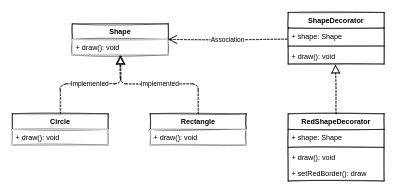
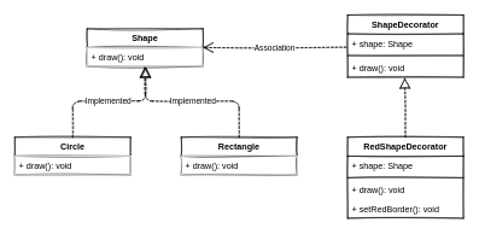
  <mxCell id="0" />
  <mxCell id="1" parent="0" />
  <mxCell id="2" value="Shape&#10;" style="swimlane;fontStyle=1;align=center;verticalAlign=top;childLayout=stackLayout;horizontal=1;startSize=26;horizontalStack=0;resizeParent=1;resizeParentMax=0;resizeLast=0;collapsible=1;marginBottom=0;sketch=1;" parent="1" vertex="1"><mxGeometry x="120" y="39" width="160" height="52" as="geometry" /></mxCell>
  <mxCell id="3" value="+ draw(): void" style="text;align=left;verticalAlign=top;spacingLeft=4;spacingRight=4;overflow=hidden;rotatable=0;points=[[0,0.5],[1,0.5]];portConstraint=eastwest;strokeColor=#f0f0f0;sketch=1;" parent="2" vertex="1"><mxGeometry y="26" width="160" height="26" as="geometry" /></mxCell>
  <mxCell id="4" value="Circle" style="swimlane;fontStyle=1;align=center;verticalAlign=top;childLayout=stackLayout;horizontal=1;startSize=26;horizontalStack=0;resizeParent=1;resizeParentMax=0;resizeLast=0;collapsible=1;marginBottom=0;sketch=1;" parent="1" vertex="1"><mxGeometry x="20" y="189" width="160" height="52" as="geometry" /></mxCell>
  <mxCell id="5" value="+ draw(): void" style="text;align=left;verticalAlign=top;spacingLeft=4;spacingRight=4;overflow=hidden;rotatable=0;points=[[0,0.5],[1,0.5]];portConstraint=eastwest;strokeColor=#f0f0f0;sketch=1;" parent="4" vertex="1"><mxGeometry y="26" width="160" height="26" as="geometry" /></mxCell>
  <mxCell id="6" value="Rectangle" style="swimlane;fontStyle=1;align=center;verticalAlign=top;childLayout=stackLayout;horizontal=1;startSize=26;horizontalStack=0;resizeParent=1;resizeParentMax=0;resizeLast=0;collapsible=1;marginBottom=0;sketch=1;" parent="1" vertex="1"><mxGeometry x="250" y="189" width="160" height="52" as="geometry" /></mxCell>
  <mxCell id="7" value="+ draw(): void" style="text;align=left;verticalAlign=top;spacingLeft=4;spacingRight=4;overflow=hidden;rotatable=0;points=[[0,0.5],[1,0.5]];portConstraint=eastwest;strokeColor=#f0f0f0;sketch=1;" parent="6" vertex="1"><mxGeometry y="26" width="160" height="26" as="geometry" /></mxCell>
  <mxCell id="8" value="ShapeDecorator" style="swimlane;fontStyle=1;align=center;verticalAlign=top;childLayout=stackLayout;horizontal=1;startSize=26;horizontalStack=0;resizeParent=1;resizeParentMax=0;resizeLast=0;collapsible=1;marginBottom=0;sketch=1;" vertex="1" parent="1"><mxGeometry x="480" y="20" width="160" height="86" as="geometry" /></mxCell>
  <mxCell id="9" value="+ shape: Shape" style="text;strokeColor=none;fillColor=none;align=left;verticalAlign=top;spacingLeft=4;spacingRight=4;overflow=hidden;rotatable=0;points=[[0,0.5],[1,0.5]];portConstraint=eastwest;sketch=1;" vertex="1" parent="8"><mxGeometry y="26" width="160" height="26" as="geometry" /></mxCell>
  <mxCell id="10" value="" style="line;strokeWidth=1;fillColor=none;align=left;verticalAlign=middle;spacingTop=-1;spacingLeft=3;spacingRight=3;rotatable=0;labelPosition=right;points=[];portConstraint=eastwest;sketch=1;" vertex="1" parent="8"><mxGeometry y="52" width="160" height="8" as="geometry" /></mxCell>
  <mxCell id="11" value="+ draw(): void" style="text;strokeColor=none;fillColor=none;align=left;verticalAlign=top;spacingLeft=4;spacingRight=4;overflow=hidden;rotatable=0;points=[[0,0.5],[1,0.5]];portConstraint=eastwest;sketch=1;" vertex="1" parent="8"><mxGeometry y="60" width="160" height="26" as="geometry" /></mxCell>
  <mxCell id="12" value="RedShapeDecorator" style="swimlane;fontStyle=1;align=center;verticalAlign=top;childLayout=stackLayout;horizontal=1;startSize=26;horizontalStack=0;resizeParent=1;resizeParentMax=0;resizeLast=0;collapsible=1;marginBottom=0;sketch=1;" vertex="1" parent="1"><mxGeometry x="480" y="189" width="160" height="112" as="geometry" /></mxCell>
  <mxCell id="13" value="+ shape: Shape" style="text;strokeColor=none;fillColor=none;align=left;verticalAlign=top;spacingLeft=4;spacingRight=4;overflow=hidden;rotatable=0;points=[[0,0.5],[1,0.5]];portConstraint=eastwest;sketch=1;" vertex="1" parent="12"><mxGeometry y="26" width="160" height="26" as="geometry" /></mxCell>
  <mxCell id="14" value="" style="line;strokeWidth=1;fillColor=none;align=left;verticalAlign=middle;spacingTop=-1;spacingLeft=3;spacingRight=3;rotatable=0;labelPosition=right;points=[];portConstraint=eastwest;sketch=1;" vertex="1" parent="12"><mxGeometry y="52" width="160" height="8" as="geometry" /></mxCell>
  <mxCell id="15" value="+ draw(): void" style="text;strokeColor=none;fillColor=none;align=left;verticalAlign=top;spacingLeft=4;spacingRight=4;overflow=hidden;rotatable=0;points=[[0,0.5],[1,0.5]];portConstraint=eastwest;sketch=1;" vertex="1" parent="12"><mxGeometry y="60" width="160" height="26" as="geometry" /></mxCell>
- <mxCell id="16" value="+ setRedBorder(): draw" style="text;strokeColor=none;fillColor=none;align=left;verticalAlign=top;spacingLeft=4;spacingRight=4;overflow=hidden;rotatable=0;points=[[0,0.5],[1,0.5]];portConstraint=eastwest;sketch=1;" vertex="1" parent="12"><mxGeometry y="86" width="160" height="26" as="geometry" /></mxCell>
+ <mxCell id="16" value="+ setRedBorder(): void" style="text;strokeColor=none;fillColor=none;align=left;verticalAlign=top;spacingLeft=4;spacingRight=4;overflow=hidden;rotatable=0;points=[[0,0.5],[1,0.5]];portConstraint=eastwest;sketch=1;" vertex="1" parent="12"><mxGeometry y="86" width="160" height="26" as="geometry" /></mxCell>
  <mxCell id="17" value="Implemented" style="endArrow=block;dashed=1;endFill=0;endSize=12;html=1;exitX=0.5;exitY=0;exitDx=0;exitDy=0;entryX=0.506;entryY=1.038;entryDx=0;entryDy=0;entryPerimeter=0;sketch=1;" edge="1" parent="1" source="4" target="3"><mxGeometry width="160" relative="1" as="geometry"><mxPoint x="100" y="369" as="sourcePoint" /><mxPoint x="260" y="369" as="targetPoint" /><Array as="points"><mxPoint x="100" y="139" /><mxPoint x="201" y="139" /></Array></mxGeometry></mxCell>
  <mxCell id="18" value="Implemented" style="endArrow=block;dashed=1;endFill=0;endSize=12;html=1;entryX=0.499;entryY=1.029;entryDx=0;entryDy=0;entryPerimeter=0;sketch=1;" edge="1" parent="1" target="3"><mxGeometry width="160" relative="1" as="geometry"><mxPoint x="330" y="189" as="sourcePoint" /><mxPoint x="200" y="93" as="targetPoint" /><Array as="points"><mxPoint x="330" y="139" /><mxPoint x="200" y="139" /></Array></mxGeometry></mxCell>
  <mxCell id="19" value="" style="endArrow=block;dashed=1;endFill=0;endSize=12;html=1;exitX=0.5;exitY=0;exitDx=0;exitDy=0;sketch=1;" edge="1" parent="1" source="12"><mxGeometry width="160" relative="1" as="geometry"><mxPoint x="570" y="349" as="sourcePoint" /><mxPoint x="559" y="107" as="targetPoint" /></mxGeometry></mxCell>
  <mxCell id="20" value="Association" style="endArrow=open;endFill=1;endSize=12;html=1;dashed=1;exitX=-0.013;exitY=0.711;exitDx=0;exitDy=0;entryX=1;entryY=0.5;entryDx=0;entryDy=0;exitPerimeter=0;sketch=1;" edge="1" parent="1" source="9" target="2"><mxGeometry width="160" relative="1" as="geometry"><mxPoint x="340" y="129" as="sourcePoint" /><mxPoint x="500" y="129" as="targetPoint" /></mxGeometry></mxCell>
